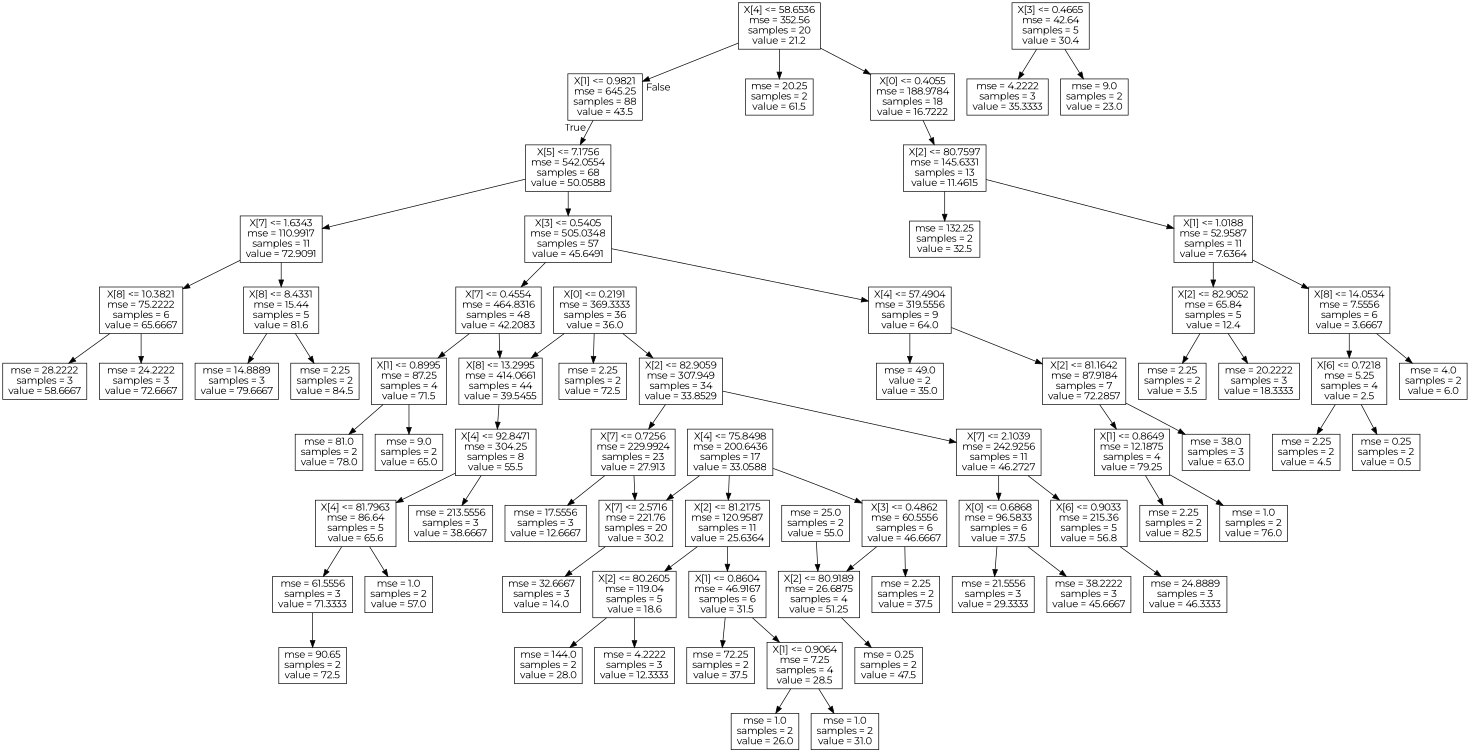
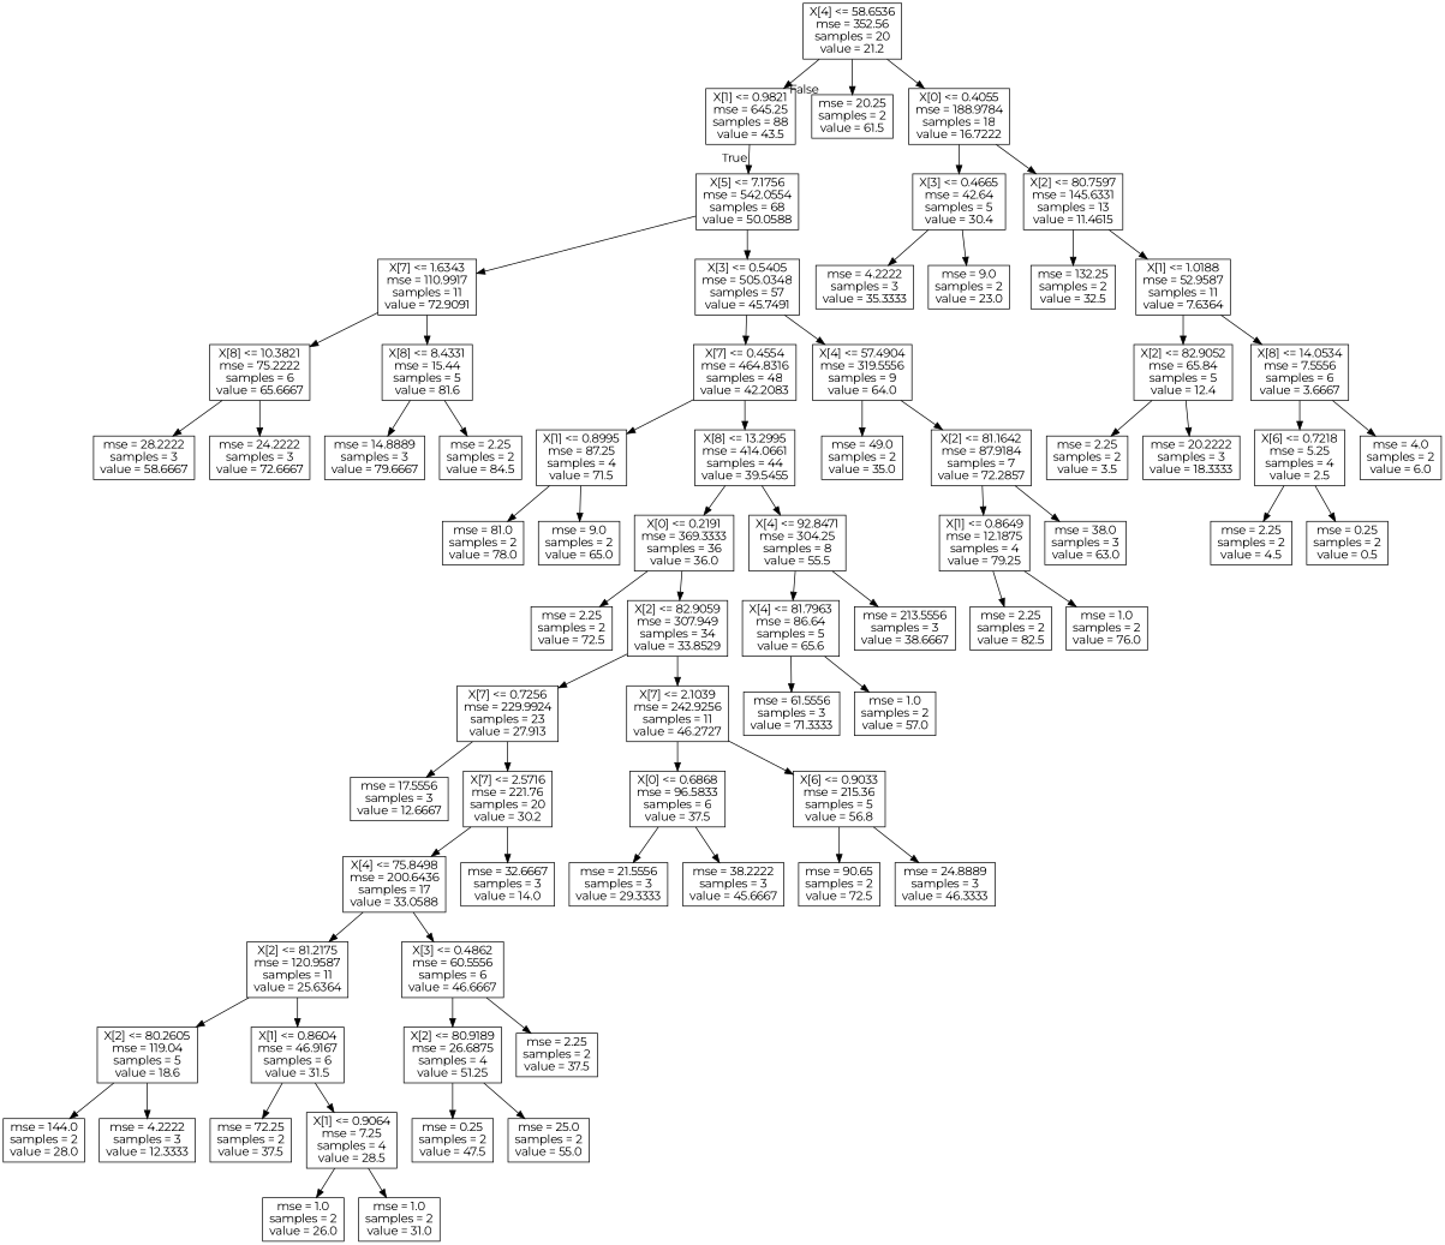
  digraph {
    fontname=Montserrat
    node [fontname=Montserrat shape=box]
    edge [fontname=Montserrat]
    n1 [label="X[1] <= 0.9821\nmse = 645.25\nsamples = 88\nvalue = 43.5"]
    n2 [label="X[5] <= 7.1756\nmse = 542.0554\nsamples = 68\nvalue = 50.0588"]
    n3 [label="X[7] <= 1.6343\nmse = 110.9917\nsamples = 11\nvalue = 72.9091"]
-   n4 [label="X[3] <= 0.5405\nmse = 505.0348\nsamples = 57\nvalue = 45.6491"]
+   n4 [label="X[3] <= 0.5405\nmse = 505.0348\nsamples = 57\nvalue = 45.7491"]
    n5 [label="X[4] <= 58.6536\nmse = 352.56\nsamples = 20\nvalue = 21.2"]
    n6 [label="mse = 20.25\nsamples = 2\nvalue = 61.5"]
    n7 [label="X[0] <= 0.4055\nmse = 188.9784\nsamples = 18\nvalue = 16.7222"]
    n8 [label="X[8] <= 10.3821\nmse = 75.2222\nsamples = 6\nvalue = 65.6667"]
    n9 [label="X[8] <= 8.4331\nmse = 15.44\nsamples = 5\nvalue = 81.6"]
    n10 [label="X[7] <= 0.4554\nmse = 464.8316\nsamples = 48\nvalue = 42.2083"]
    n11 [label="X[4] <= 57.4904\nmse = 319.5556\nsamples = 9\nvalue = 64.0"]
    n12 [label="mse = 28.2222\nsamples = 3\nvalue = 58.6667"]
    n13 [label="mse = 24.2222\nsamples = 3\nvalue = 72.6667"]
    n14 [label="mse = 14.8889\nsamples = 3\nvalue = 79.6667"]
    n15 [label="mse = 2.25\nsamples = 2\nvalue = 84.5"]
    n16 [label="X[1] <= 0.8995\nmse = 87.25\nsamples = 4\nvalue = 71.5"]
    n17 [label="X[8] <= 13.2995\nmse = 414.0661\nsamples = 44\nvalue = 39.5455"]
-   n18 [label="mse = 49.0\nvalue = 2\nvalue = 35.0"]
+   n18 [label="mse = 49.0\nsamples = 2\nvalue = 35.0"]
    n19 [label="X[2] <= 81.1642\nmse = 87.9184\nsamples = 7\nvalue = 72.2857"]
    n20 [label="mse = 81.0\nsamples = 2\nvalue = 78.0"]
    n21 [label="mse = 9.0\nsamples = 2\nvalue = 65.0"]
    n22 [label="X[0] <= 0.2191\nmse = 369.3333\nsamples = 36\nvalue = 36.0"]
    n23 [label="X[4] <= 92.8471\nmse = 304.25\nsamples = 8\nvalue = 55.5"]
    n24 [label="mse = 2.25\nsamples = 2\nvalue = 72.5"]
    n25 [label="X[2] <= 82.9059\nmse = 307.949\nsamples = 34\nvalue = 33.8529"]
    n26 [label="X[4] <= 81.7963\nmse = 86.64\nsamples = 5\nvalue = 65.6"]
    n27 [label="mse = 213.5556\nsamples = 3\nvalue = 38.6667"]
    n28 [label="X[7] <= 0.7256\nmse = 229.9924\nsamples = 23\nvalue = 27.913"]
    n29 [label="X[7] <= 2.1039\nmse = 242.9256\nsamples = 11\nvalue = 46.2727"]
    n30 [label="mse = 17.5556\nsamples = 3\nvalue = 12.6667"]
    n31 [label="X[7] <= 2.5716\nmse = 221.76\nsamples = 20\nvalue = 30.2"]
    n32 [label="X[0] <= 0.6868\nmse = 96.5833\nsamples = 6\nvalue = 37.5"]
    n33 [label="X[6] <= 0.9033\nmse = 215.36\nsamples = 5\nvalue = 56.8"]
    n34 [label="X[4] <= 75.8498\nmse = 200.6436\nsamples = 17\nvalue = 33.0588"]
    n35 [label="mse = 32.6667\nsamples = 3\nvalue = 14.0"]
    n36 [label="X[2] <= 81.2175\nmse = 120.9587\nsamples = 11\nvalue = 25.6364"]
    n37 [label="X[3] <= 0.4862\nmse = 60.5556\nsamples = 6\nvalue = 46.6667"]
    n38 [label="X[2] <= 80.2605\nmse = 119.04\nsamples = 5\nvalue = 18.6"]
    n39 [label="X[1] <= 0.8604\nmse = 46.9167\nsamples = 6\nvalue = 31.5"]
    n40 [label="X[2] <= 80.9189\nmse = 26.6875\nsamples = 4\nvalue = 51.25"]
    n41 [label="mse = 2.25\nsamples = 2\nvalue = 37.5"]
    n42 [label="mse = 144.0\nsamples = 2\nvalue = 28.0"]
    n43 [label="mse = 4.2222\nsamples = 3\nvalue = 12.3333"]
    n44 [label="mse = 72.25\nsamples = 2\nvalue = 37.5"]
    n45 [label="X[1] <= 0.9064\nmse = 7.25\nsamples = 4\nvalue = 28.5"]
    n46 [label="mse = 1.0\nsamples = 2\nvalue = 26.0"]
    n47 [label="mse = 1.0\nsamples = 2\nvalue = 31.0"]
    n48 [label="mse = 0.25\nsamples = 2\nvalue = 47.5"]
    n49 [label="mse = 25.0\nsamples = 2\nvalue = 55.0"]
    n50 [label="mse = 21.5556\nsamples = 3\nvalue = 29.3333"]
    n51 [label="mse = 38.2222\nsamples = 3\nvalue = 45.6667"]
    n52 [label="mse = 90.65\nsamples = 2\nvalue = 72.5"]
    n53 [label="mse = 24.8889\nsamples = 3\nvalue = 46.3333"]
    n54 [label="mse = 61.5556\nsamples = 3\nvalue = 71.3333"]
    n55 [label="mse = 1.0\nsamples = 2\nvalue = 57.0"]
    n56 [label="X[1] <= 0.8649\nmse = 12.1875\nsamples = 4\nvalue = 79.25"]
    n57 [label="mse = 38.0\nsamples = 3\nvalue = 63.0"]
    n58 [label="mse = 2.25\nsamples = 2\nvalue = 82.5"]
    n59 [label="mse = 1.0\nsamples = 2\nvalue = 76.0"]
    n60 [label="X[3] <= 0.4665\nmse = 42.64\nsamples = 5\nvalue = 30.4"]
    n61 [label="X[2] <= 80.7597\nmse = 145.6331\nsamples = 13\nvalue = 11.4615"]
    n62 [label="mse = 4.2222\nsamples = 3\nvalue = 35.3333"]
    n63 [label="mse = 9.0\nsamples = 2\nvalue = 23.0"]
    n64 [label="mse = 132.25\nsamples = 2\nvalue = 32.5"]
    n65 [label="X[1] <= 1.0188\nmse = 52.9587\nsamples = 11\nvalue = 7.6364"]
    n66 [label="X[2] <= 82.9052\nmse = 65.84\nsamples = 5\nvalue = 12.4"]
    n67 [label="X[8] <= 14.0534\nmse = 7.5556\nsamples = 6\nvalue = 3.6667"]
    n68 [label="mse = 2.25\nsamples = 2\nvalue = 3.5"]
    n69 [label="mse = 20.2222\nsamples = 3\nvalue = 18.3333"]
    n70 [label="X[6] <= 0.7218\nmse = 5.25\nsamples = 4\nvalue = 2.5"]
    n71 [label="mse = 4.0\nsamples = 2\nvalue = 6.0"]
    n72 [label="mse = 2.25\nsamples = 2\nvalue = 4.5"]
    n73 [label="mse = 0.25\nsamples = 2\nvalue = 0.5"]
    n1 -> n2 [headlabel=True labelangle=45 labeldistance=2.5]
    n2 -> n3
    n2 -> n4
    n3 -> n8
    n3 -> n9
    n4 -> n10
    n4 -> n11
    n5 -> n1 [headlabel=False labelangle=-45 labeldistance=2.5]
    n5 -> n6
    n5 -> n7
+   n7 -> n60
    n7 -> n61
    n8 -> n12
    n8 -> n13
    n9 -> n14
    n9 -> n15
    n10 -> n16
    n10 -> n17
    n11 -> n18
    n11 -> n19
    n16 -> n20
    n16 -> n21
-   n22 -> n17
+   n17 -> n22
    n17 -> n23
    n19 -> n56
    n19 -> n57
    n22 -> n24
    n22 -> n25
    n23 -> n26
    n23 -> n27
    n25 -> n28
    n25 -> n29
    n26 -> n54
    n26 -> n55
    n28 -> n30
    n28 -> n31
    n29 -> n32
    n29 -> n33
-   n34 -> n31
+   n31 -> n34
    n31 -> n35
    n32 -> n50
    n32 -> n51
-   n54 -> n52
+   n33 -> n52
    n33 -> n53
    n34 -> n36
    n34 -> n37
    n36 -> n38
    n36 -> n39
    n37 -> n40
    n37 -> n41
    n38 -> n42
    n38 -> n43
    n39 -> n44
    n39 -> n45
    n40 -> n48
-   n49 -> n40
+   n40 -> n49
    n45 -> n46
    n45 -> n47
    n56 -> n58
    n56 -> n59
    n60 -> n62
    n60 -> n63
    n61 -> n64
    n61 -> n65
    n65 -> n66
    n65 -> n67
    n66 -> n68
    n66 -> n69
    n67 -> n70
    n67 -> n71
    n70 -> n72
    n70 -> n73
  }
